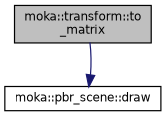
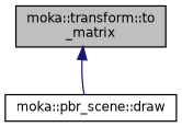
  digraph {
    rankdir=TB
    node [color=black fontname=Helvetica fontsize=10 shape=record style=filled]
    n1 [fillcolor=grey75 fontcolor=black height=0.2 label="moka::transform::to\l_matrix" width=0.4]
    n2 [fillcolor=white height=0.2 label="moka::pbr_scene::draw" width=0.4]
-   n2 -> n1 [color=midnightblue dir=back fontname=Helvetica fontsize=10 labelfontname=Helvetica labelfontsize=10 style=solid]
+   n1 -> n2 [color=midnightblue dir=back fontname=Helvetica fontsize=10 labelfontname=Helvetica labelfontsize=10 style=solid]
  }
